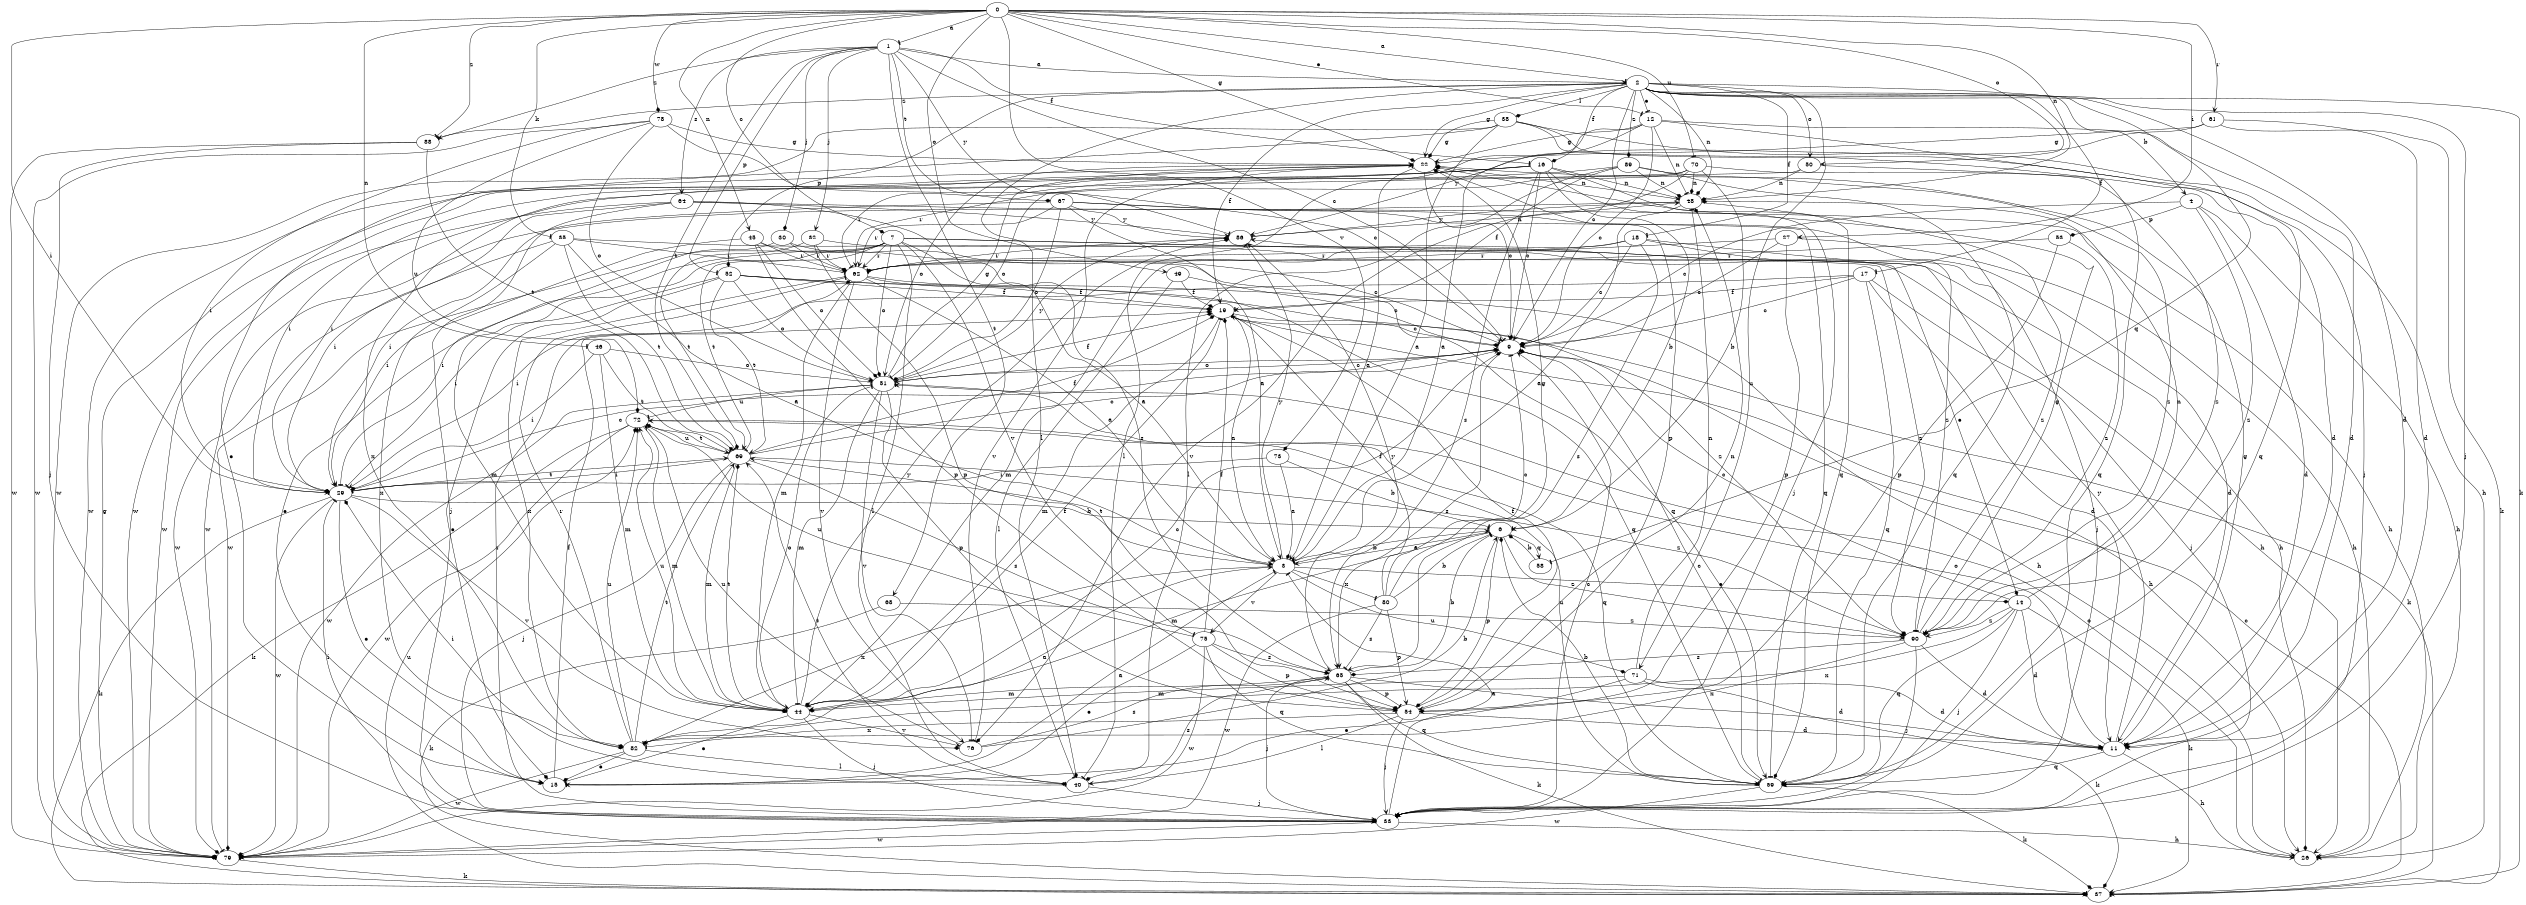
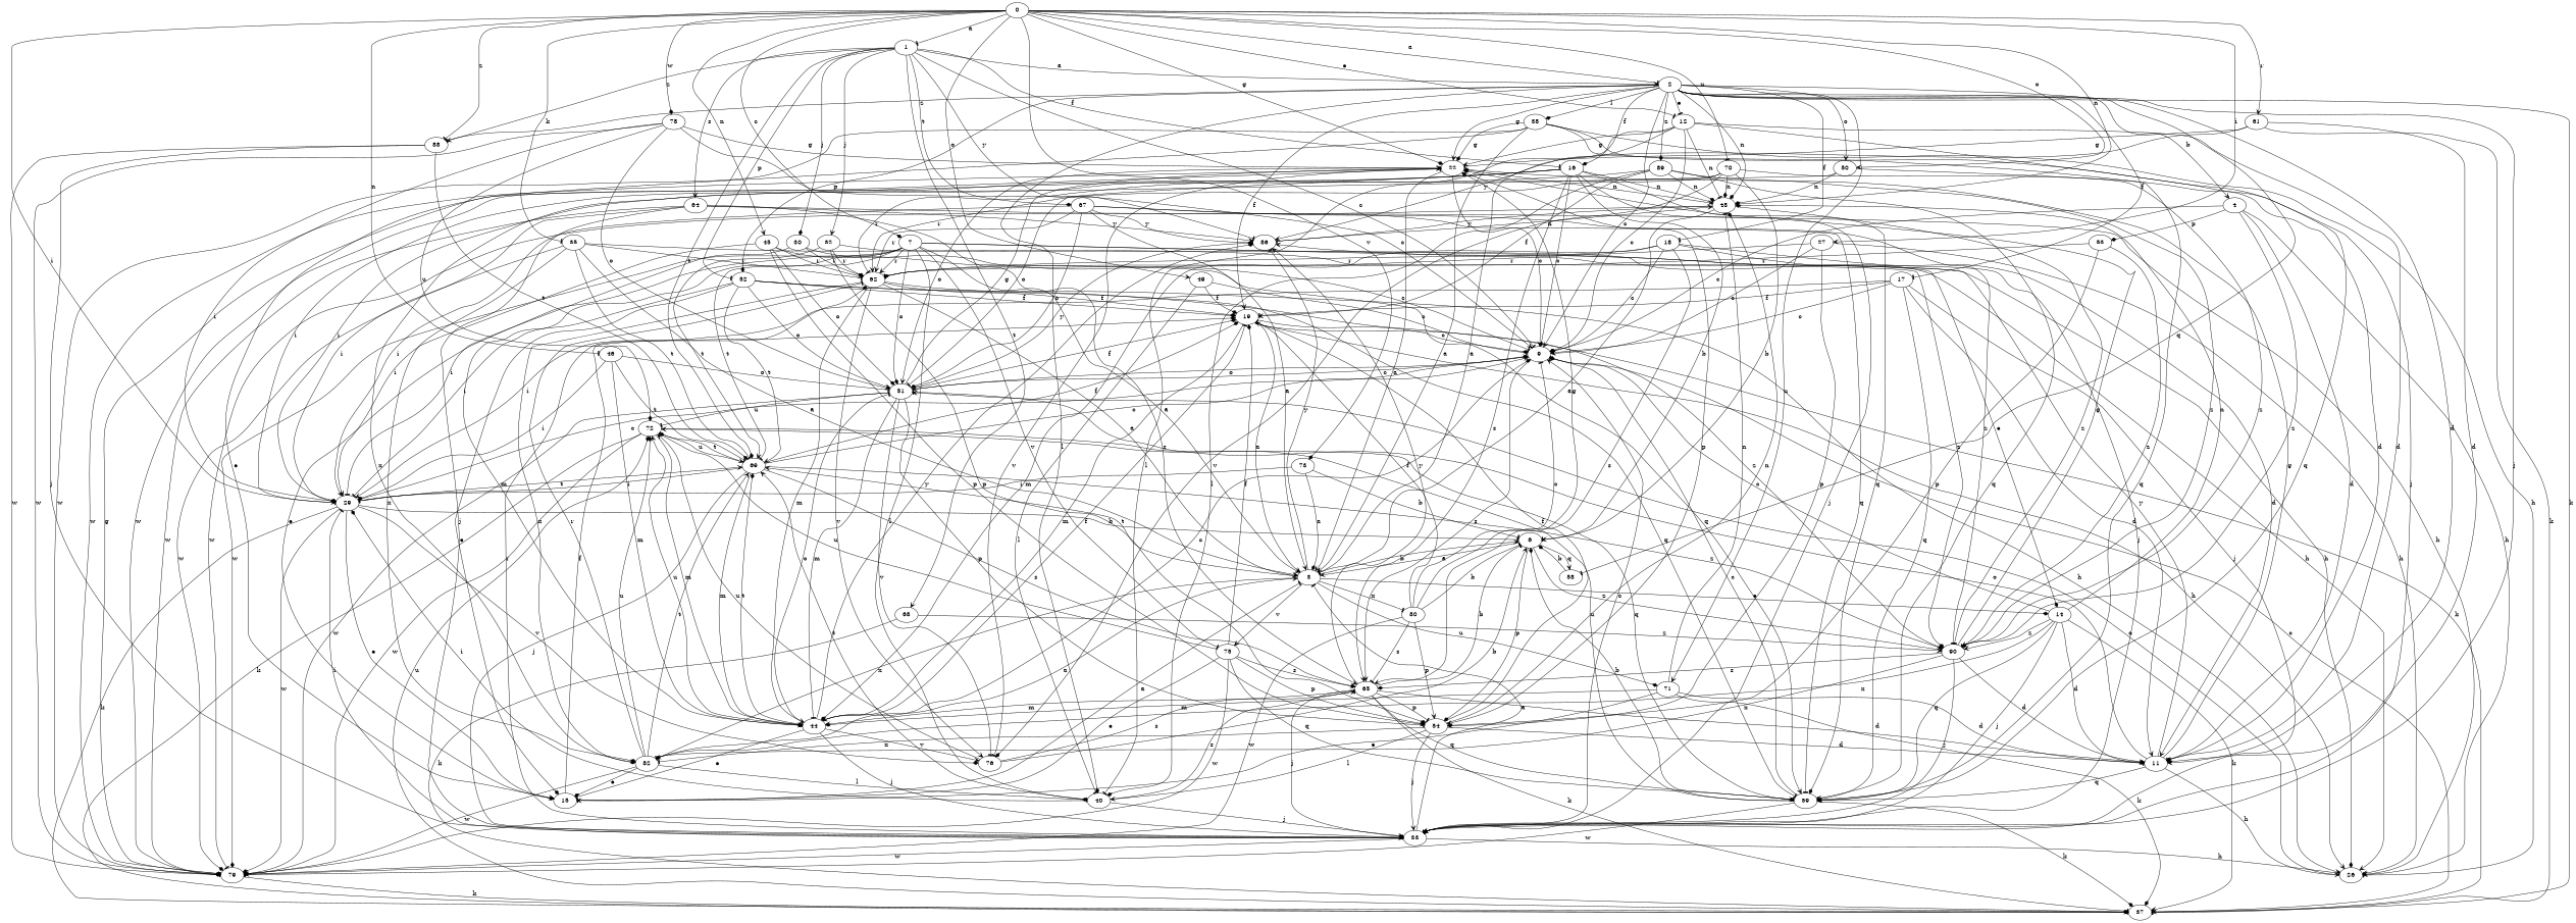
  strict digraph {
    edge [arrowhead=vee]
    0
    1
    2
    7
    12
    22
    27
    29
    35
    45
    46
    48
    49
    50
    61
    70
    73
    78
    88
    9
    16
    30
    32
    52
    64
    67
    68
    69
    86
    4
    11
    17
    18
    19
    33
    37
    38
    40
    58
    71
    89
    3
    14
    75
    26
    44
    15
    51
    62
    79
    59
    54
    76
    6
    82
    90
    72
    65
    53
    80
    0 -> 1 [arrowhead=tee label=a]
    0 -> 2 [arrowhead=tee label=a]
    0 -> 7 [arrowhead=diamond label=c]
    0 -> 12 [arrowhead=tee label=e]
    0 -> 22 [arrowhead=diamond label=g]
    0 -> 27 [label=i]
    0 -> 29 [label=i]
    0 -> 35 [arrowhead=tee label=k]
    0 -> 45 [label=n]
    0 -> 46 [arrowhead=tee label=n]
    0 -> 48 [label=n]
    0 -> 49 [label=o]
    0 -> 50 [label=o]
    0 -> 61 [label=r]
    0 -> 70 [arrowhead=tee label=u]
    0 -> 73 [arrowhead=diamond label=v]
    0 -> 78 [arrowhead=diamond label=w]
    0 -> 88 [arrowhead=tee label=z]
    1 -> 2 [label=a]
    1 -> 88 [label=z]
    1 -> 9 [arrowhead=tee label=c]
    1 -> 16 [arrowhead=tee label=f]
    1 -> 30 [arrowhead=diamond label=j]
    1 -> 32 [label=j]
    1 -> 52 [arrowhead=tee label=p]
    1 -> 64 [label=s]
    1 -> 67 [arrowhead=diamond label=t]
    1 -> 68 [label=t]
    1 -> 69 [arrowhead=diamond label=t]
    1 -> 86 [arrowhead=tee label=y]
    2 -> 12 [arrowhead=tee label=e]
    2 -> 22 [label=g]
    2 -> 48 [arrowhead=diamond label=n]
    2 -> 50 [label=o]
    2 -> 88 [arrowhead=tee label=z]
    2 -> 9 [label=c]
    2 -> 16 [arrowhead=diamond label=f]
    2 -> 52 [arrowhead=diamond label=p]
    2 -> 4 [label=b]
    2 -> 11 [label=d]
    2 -> 17 [arrowhead=tee label=f]
    2 -> 18 [arrowhead=tee label=f]
    2 -> 19 [label=f]
    2 -> 33 [arrowhead=diamond label=j]
    2 -> 37 [label=k]
    2 -> 38 [arrowhead=diamond label=l]
    2 -> 40 [arrowhead=diamond label=l]
    2 -> 58 [arrowhead=tee label=q]
    2 -> 71 [label=u]
    2 -> 89 [arrowhead=diamond label=z]
    7 -> 69 [arrowhead=tee label=t]
    7 -> 40 [arrowhead=diamond label=l]
    7 -> 3 [label=a]
    7 -> 14 [arrowhead=diamond label=e]
    7 -> 75 [arrowhead=tee label=v]
    7 -> 26 [arrowhead=diamond label=h]
    7 -> 44 [label=m]
    7 -> 15 [arrowhead=diamond label=e]
    7 -> 51 [arrowhead=diamond label=o]
    7 -> 62 [label=r]
    7 -> 79 [arrowhead=diamond label=w]
    12 -> 22 [label=g]
    12 -> 48 [arrowhead=tee label=n]
    12 -> 9 [arrowhead=diamond label=c]
    12 -> 11 [arrowhead=tee label=d]
    12 -> 40 [arrowhead=tee label=l]
    12 -> 3 [arrowhead=tee label=a]
    12 -> 59 [label=q]
    22 -> 48 [label=n]
    22 -> 9 [label=c]
    22 -> 3 [label=a]
    22 -> 51 [label=o]
    22 -> 79 [arrowhead=diamond label=w]
    22 -> 54 [label=p]
    22 -> 76 [arrowhead=tee label=v]
    27 -> 9 [label=c]
    27 -> 26 [label=h]
    27 -> 62 [arrowhead=tee label=r]
    27 -> 54 [label=p]
    29 -> 9 [label=c]
    29 -> 69 [label=t]
    29 -> 37 [label=k]
    29 -> 15 [label=e]
    29 -> 79 [arrowhead=diamond label=w]
    29 -> 76 [arrowhead=diamond label=v]
    29 -> 6 [arrowhead=tee label=b]
    35 -> 69 [arrowhead=tee label=t]
    35 -> 3 [label=a]
    35 -> 62 [arrowhead=tee label=r]
    35 -> 79 [arrowhead=diamond label=w]
    35 -> 82 [arrowhead=diamond label=x]
    35 -> 90 [arrowhead=diamond label=z]
    45 -> 29 [label=i]
    45 -> 51 [arrowhead=diamond label=o]
    45 -> 62 [label=r]
    45 -> 59 [label=q]
    45 -> 54 [label=p]
    46 -> 29 [arrowhead=diamond label=i]
    46 -> 69 [arrowhead=tee label=t]
    46 -> 44 [arrowhead=diamond label=m]
    46 -> 51 [arrowhead=tee label=o]
    48 -> 86 [arrowhead=tee label=y]
    48 -> 3 [arrowhead=tee label=a]
    48 -> 79 [arrowhead=tee label=w]
    48 -> 90 [arrowhead=tee label=z]
    49 -> 9 [arrowhead=tee label=c]
    49 -> 19 [arrowhead=diamond label=f]
    49 -> 40 [arrowhead=tee label=l]
    50 -> 29 [arrowhead=diamond label=i]
    50 -> 48 [arrowhead=diamond label=n]
    50 -> 59 [label=q]
    61 -> 22 [arrowhead=tee label=g]
    61 -> 86 [label=y]
    61 -> 11 [arrowhead=diamond label=d]
    61 -> 37 [arrowhead=tee label=k]
    70 -> 29 [arrowhead=tee label=i]
    70 -> 48 [arrowhead=diamond label=n]
    70 -> 62 [label=r]
    70 -> 76 [arrowhead=diamond label=v]
    70 -> 6 [arrowhead=tee label=b]
    70 -> 90 [label=z]
    73 -> 29 [arrowhead=tee label=i]
    73 -> 3 [arrowhead=diamond label=a]
    73 -> 6 [arrowhead=tee label=b]
    78 -> 22 [label=g]
    78 -> 29 [arrowhead=diamond label=i]
    78 -> 9 [label=c]
    78 -> 51 [label=o]
    78 -> 79 [arrowhead=tee label=w]
    78 -> 72 [arrowhead=diamond label=u]
    88 -> 69 [arrowhead=diamond label=t]
    88 -> 33 [label=j]
    88 -> 79 [arrowhead=diamond label=w]
    9 -> 51 [label=o]
    9 -> 65 [label=s]
    16 -> 48 [arrowhead=tee label=n]
    16 -> 9 [arrowhead=diamond label=c]
    16 -> 33 [label=j]
    16 -> 51 [arrowhead=tee label=o]
    16 -> 62 [arrowhead=tee label=r]
    16 -> 59 [arrowhead=diamond label=q]
    16 -> 6 [label=b]
    16 -> 82 [label=x]
    16 -> 65 [label=s]
    30 -> 29 [arrowhead=tee label=i]
    30 -> 9 [arrowhead=tee label=c]
    30 -> 62 [arrowhead=diamond label=r]
    32 -> 69 [label=t]
    32 -> 26 [label=h]
    32 -> 62 [arrowhead=diamond label=r]
    32 -> 54 [arrowhead=diamond label=p]
    52 -> 29 [arrowhead=tee label=i]
    52 -> 69 [label=t]
    52 -> 19 [arrowhead=diamond label=f]
    52 -> 26 [label=h]
    52 -> 15 [arrowhead=diamond label=e]
    52 -> 51 [label=o]
    52 -> 90 [label=z]
    64 -> 29 [arrowhead=diamond label=i]
    64 -> 86 [label=y]
    64 -> 33 [arrowhead=diamond label=j]
    64 -> 26 [label=h]
    64 -> 79 [arrowhead=diamond label=w]
    64 -> 65 [label=s]
    67 -> 29 [label=i]
    67 -> 86 [arrowhead=tee label=y]
    67 -> 3 [label=a]
    67 -> 51 [arrowhead=diamond label=o]
    67 -> 62 [label=r]
    67 -> 59 [arrowhead=tee label=q]
    67 -> 90 [arrowhead=tee label=z]
    68 -> 37 [arrowhead=diamond label=k]
    68 -> 90 [label=z]
    69 -> 29 [arrowhead=tee label=i]
    69 -> 9 [label=c]
    69 -> 19 [arrowhead=diamond label=f]
    69 -> 33 [label=j]
    69 -> 44 [arrowhead=diamond label=m]
    69 -> 90 [arrowhead=diamond label=z]
    69 -> 72 [arrowhead=diamond label=u]
    69 -> 65 [label=s]
    86 -> 48 [label=n]
-   86 -> 62 [arrowhead=tee label=r]
    4 -> 9 [arrowhead=diamond label=c]
    4 -> 11 [arrowhead=diamond label=d]
    4 -> 26 [label=h]
    4 -> 90 [arrowhead=tee label=z]
    4 -> 53 [arrowhead=diamond label=p]
    11 -> 22 [arrowhead=diamond label=g]
    11 -> 86 [label=y]
    11 -> 26 [label=h]
    11 -> 51 [arrowhead=tee label=o]
    11 -> 59 [label=q]
    17 -> 29 [label=i]
    17 -> 9 [label=c]
    17 -> 11 [label=d]
    17 -> 19 [arrowhead=tee label=f]
    17 -> 33 [arrowhead=tee label=j]
    17 -> 59 [arrowhead=tee label=q]
    18 -> 9 [arrowhead=diamond label=c]
    18 -> 11 [label=d]
    18 -> 33 [arrowhead=diamond label=j]
    18 -> 44 [arrowhead=diamond label=m]
    18 -> 62 [arrowhead=tee label=r]
    18 -> 65 [label=s]
    19 -> 9 [arrowhead=diamond label=c]
    19 -> 37 [arrowhead=tee label=k]
    19 -> 3 [label=a]
    19 -> 26 [label=h]
    19 -> 44 [label=m]
    33 -> 29 [arrowhead=tee label=i]
    33 -> 9 [label=c]
    33 -> 3 [arrowhead=tee label=a]
    33 -> 26 [arrowhead=tee label=h]
    33 -> 62 [arrowhead=diamond label=r]
    33 -> 79 [arrowhead=tee label=w]
    37 -> 9 [arrowhead=tee label=c]
    37 -> 72 [arrowhead=diamond label=u]
    38 -> 22 [arrowhead=diamond label=g]
    38 -> 11 [label=d]
    38 -> 33 [label=j]
    38 -> 3 [label=a]
    38 -> 26 [arrowhead=tee label=h]
    38 -> 15 [label=e]
    38 -> 79 [arrowhead=tee label=w]
    40 -> 29 [arrowhead=diamond label=i]
    40 -> 69 [label=t]
    40 -> 33 [label=j]
    40 -> 65 [arrowhead=tee label=s]
    58 -> 6 [arrowhead=diamond label=b]
    71 -> 48 [arrowhead=tee label=n]
    71 -> 11 [arrowhead=diamond label=d]
    71 -> 37 [arrowhead=diamond label=k]
    71 -> 44 [arrowhead=diamond label=m]
    71 -> 15 [label=e]
    89 -> 48 [arrowhead=diamond label=n]
    89 -> 19 [label=f]
    89 -> 40 [arrowhead=diamond label=l]
    89 -> 79 [arrowhead=diamond label=w]
    89 -> 59 [label=q]
    89 -> 90 [arrowhead=diamond label=z]
    3 -> 69 [label=t]
    3 -> 86 [arrowhead=tee label=y]
    3 -> 71 [arrowhead=diamond label=u]
    3 -> 14 [arrowhead=diamond label=e]
    3 -> 75 [label=v]
    3 -> 6 [label=b]
    3 -> 82 [label=x]
    3 -> 80 [arrowhead=tee label=x]
    14 -> 48 [arrowhead=diamond label=n]
    14 -> 9 [arrowhead=diamond label=c]
    14 -> 11 [arrowhead=tee label=d]
    14 -> 33 [arrowhead=diamond label=j]
    14 -> 37 [label=k]
    14 -> 59 [arrowhead=diamond label=q]
    14 -> 82 [arrowhead=diamond label=x]
    14 -> 90 [label=z]
    75 -> 19 [arrowhead=diamond label=f]
    75 -> 15 [arrowhead=tee label=e]
    75 -> 79 [arrowhead=tee label=w]
    75 -> 59 [arrowhead=tee label=q]
    75 -> 54 [arrowhead=diamond label=p]
    75 -> 72 [arrowhead=tee label=u]
    75 -> 65 [arrowhead=diamond label=s]
    26 -> 51 [label=o]
    44 -> 9 [arrowhead=diamond label=c]
    44 -> 69 [arrowhead=diamond label=t]
    44 -> 86 [arrowhead=diamond label=y]
    44 -> 19 [arrowhead=tee label=f]
    44 -> 33 [arrowhead=tee label=j]
    44 -> 15 [arrowhead=tee label=e]
    44 -> 51 [arrowhead=tee label=o]
    44 -> 76 [label=v]
    44 -> 72 [label=u]
    15 -> 19 [arrowhead=diamond label=f]
    15 -> 3 [arrowhead=tee label=a]
    51 -> 22 [label=g]
    51 -> 9 [arrowhead=diamond label=c]
    51 -> 86 [arrowhead=diamond label=y]
    51 -> 19 [arrowhead=diamond label=f]
    51 -> 44 [arrowhead=tee label=m]
    51 -> 79 [arrowhead=diamond label=w]
    51 -> 54 [arrowhead=tee label=p]
    51 -> 76 [arrowhead=tee label=v]
    51 -> 72 [arrowhead=tee label=u]
    62 -> 19 [arrowhead=diamond label=f]
    62 -> 3 [label=a]
    62 -> 44 [label=m]
    62 -> 59 [arrowhead=tee label=q]
    62 -> 76 [label=v]
    62 -> 82 [arrowhead=diamond label=x]
    79 -> 22 [arrowhead=tee label=g]
    79 -> 37 [arrowhead=diamond label=k]
    59 -> 9 [arrowhead=diamond label=c]
    59 -> 37 [arrowhead=diamond label=k]
    59 -> 79 [arrowhead=tee label=w]
    59 -> 6 [arrowhead=diamond label=b]
    59 -> 72 [label=u]
    54 -> 48 [arrowhead=diamond label=n]
    54 -> 11 [label=d]
    54 -> 19 [label=f]
    54 -> 33 [label=j]
    54 -> 40 [label=l]
    54 -> 82 [arrowhead=tee label=x]
    76 -> 6 [label=b]
    76 -> 72 [label=u]
    76 -> 65 [label=s]
    6 -> 58 [label=q]
    6 -> 3 [label=a]
-   6 -> 44 [label=m]
    6 -> 54 [arrowhead=diamond label=p]
    6 -> 90 [arrowhead=tee label=z]
    82 -> 69 [label=t]
    82 -> 40 [arrowhead=tee label=l]
    82 -> 3 [label=a]
    82 -> 15 [arrowhead=diamond label=e]
    82 -> 62 [arrowhead=tee label=r]
    82 -> 79 [arrowhead=tee label=w]
    82 -> 72 [arrowhead=diamond label=u]
    90 -> 22 [arrowhead=diamond label=g]
    90 -> 11 [label=d]
    90 -> 33 [arrowhead=tee label=j]
    90 -> 82 [arrowhead=tee label=x]
    90 -> 65 [arrowhead=diamond label=s]
    72 -> 69 [label=t]
    72 -> 37 [arrowhead=tee label=k]
    72 -> 44 [arrowhead=tee label=m]
    72 -> 79 [label=w]
    72 -> 59 [arrowhead=diamond label=q]
    65 -> 86 [label=y]
    65 -> 11 [arrowhead=diamond label=d]
    65 -> 33 [label=j]
    65 -> 37 [arrowhead=tee label=k]
    65 -> 44 [label=m]
    65 -> 59 [label=q]
    65 -> 54 [arrowhead=tee label=p]
    65 -> 6 [arrowhead=tee label=b]
    53 -> 62 [arrowhead=diamond label=r]
    53 -> 54 [arrowhead=diamond label=p]
    53 -> 90 [label=z]
    80 -> 22 [arrowhead=diamond label=g]
    80 -> 9 [arrowhead=tee label=c]
    80 -> 19 [arrowhead=tee label=f]
    80 -> 79 [label=w]
    80 -> 54 [label=p]
    80 -> 6 [arrowhead=tee label=b]
    80 -> 65 [arrowhead=tee label=s]
  }
